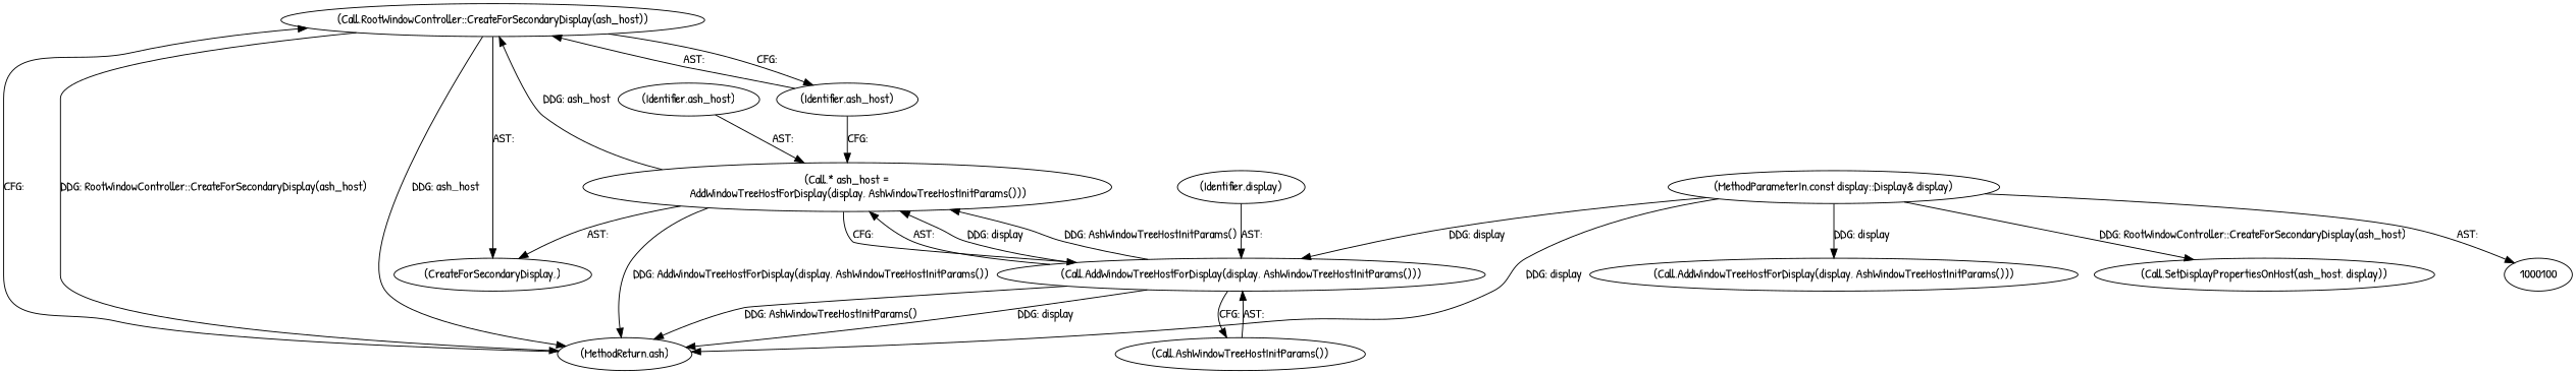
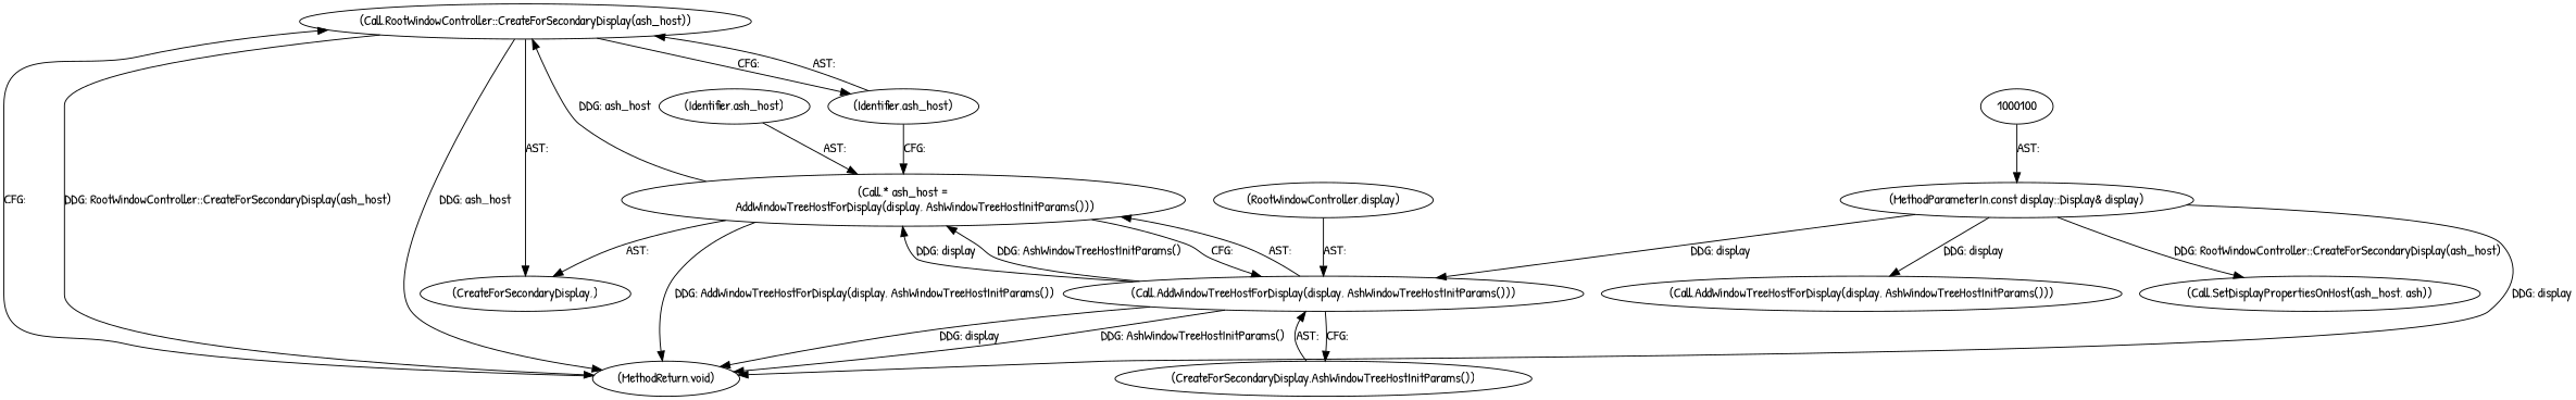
  digraph {
    fontname="Patrick Hand"
    node [fontname="Patrick Hand"]
    edge [fontname="Patrick Hand"]
    n1 [label="(Call,RootWindowController::CreateForSecondaryDisplay(ash_host))"]
    n2 [label="(Identifier,ash_host)"]
-   n3 [label="(MethodReturn,ash)"]
+   n3 [label="(MethodReturn,void)"]
    n4 [label="(CreateForSecondaryDisplay,)"]
    n5 [label="(Call,* ash_host =\n        AddWindowTreeHostForDisplay(display, AshWindowTreeHostInitParams()))"]
    n6 [label="(Call,AddWindowTreeHostForDisplay(display, AshWindowTreeHostInitParams()))"]
-   n7 [label="(Call,AshWindowTreeHostInitParams())"]
+   n7 [label="(CreateForSecondaryDisplay,AshWindowTreeHostInitParams())"]
    n8 [label="(MethodParameterIn,const display::Display& display)"]
    n9 [label="(Call,AddWindowTreeHostForDisplay(display, AshWindowTreeHostInitParams()))"]
-   n10 [label="(Call,SetDisplayPropertiesOnHost(ash_host, display))"]
+   n10 [label="(Call,SetDisplayPropertiesOnHost(ash_host, ash))"]
    1000100
    n12 [label="(Identifier,ash_host)"]
-   n13 [label="(Identifier,display)"]
+   n13 [label="(RootWindowController,display)"]
    n1 -> n2 [label="CFG: "]
    n1 -> n3 [label="DDG: RootWindowController::CreateForSecondaryDisplay(ash_host)"]
    n1 -> n3 [label="DDG: ash_host"]
    n1 -> n4 [label="AST: "]
    n2 -> n1 [label="AST: "]
    n2 -> n5 [label="CFG: "]
    n3 -> n1 [label="CFG: "]
    n5 -> n1 [label="DDG: ash_host"]
    n5 -> n3 [label="DDG: AddWindowTreeHostForDisplay(display, AshWindowTreeHostInitParams())"]
    n5 -> n4 [label="AST: "]
    n5 -> n6 [label="CFG: "]
    n6 -> n3 [label="DDG: display"]
    n6 -> n3 [label="DDG: AshWindowTreeHostInitParams()"]
    n6 -> n5 [label="AST: "]
    n6 -> n5 [label="DDG: display"]
    n6 -> n5 [label="DDG: AshWindowTreeHostInitParams()"]
    n6 -> n7 [label="CFG: "]
    n7 -> n6 [label="AST: "]
    n8 -> n3 [label="DDG: display"]
    n8 -> n6 [label="DDG: display"]
    n8 -> n9 [label="DDG: display"]
    n8 -> n10 [label="DDG: RootWindowController::CreateForSecondaryDisplay(ash_host)"]
-   n8 -> 1000100 [label="AST: "]
+   1000100 -> n8 [label="AST: "]
    n12 -> n5 [label="AST: "]
    n13 -> n6 [label="AST: "]
  }
